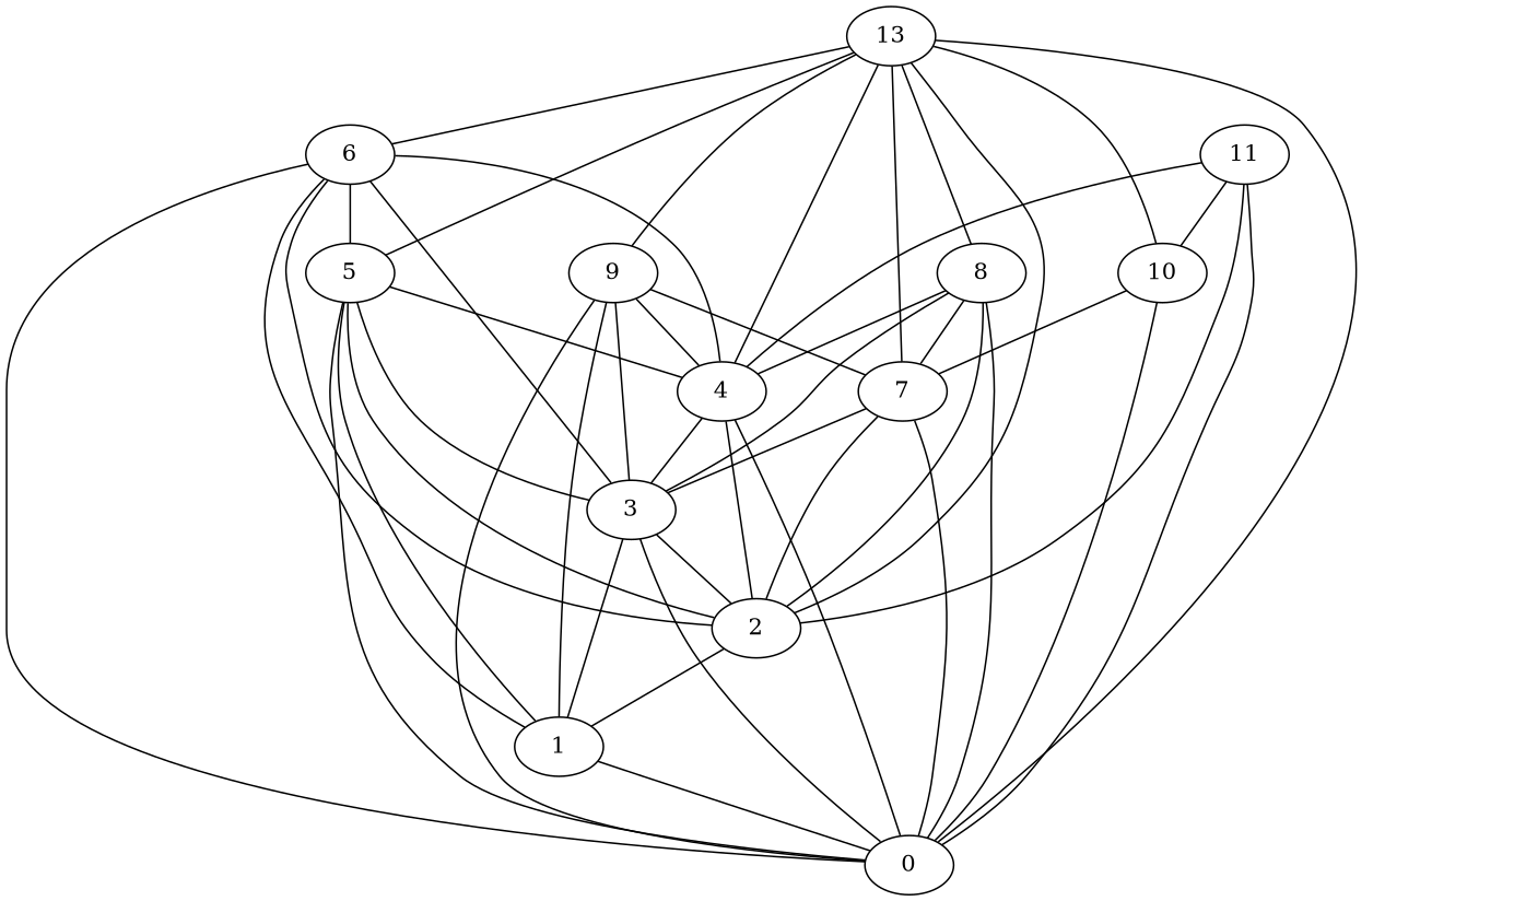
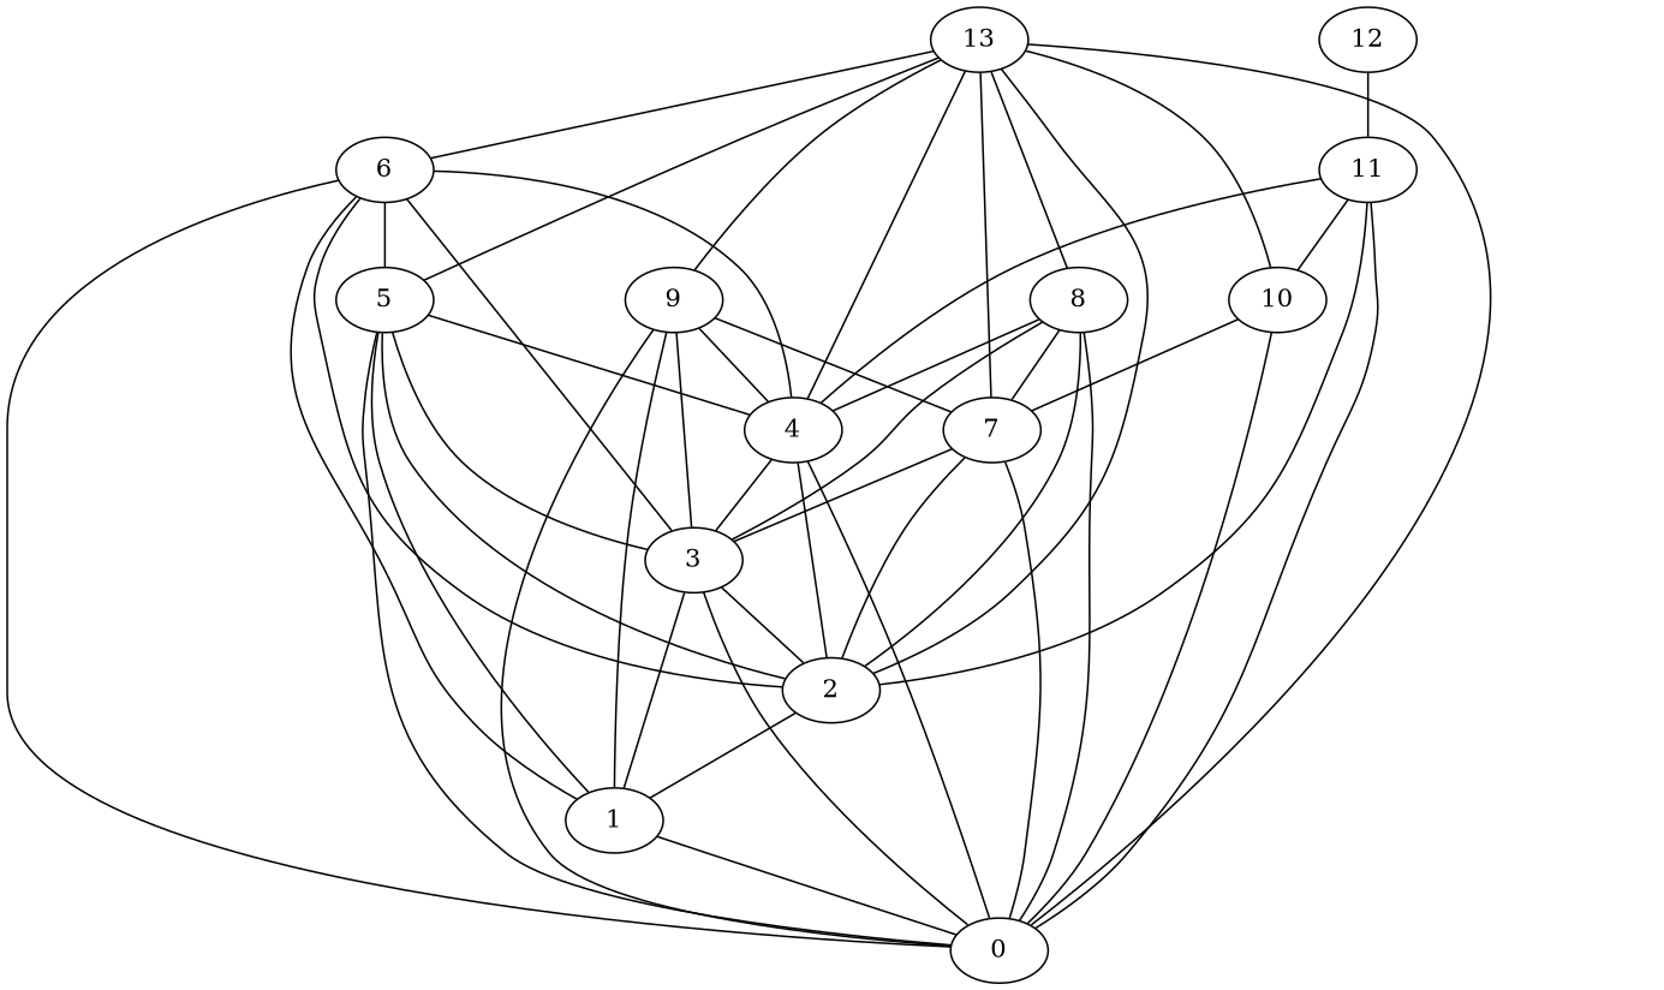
  digraph {
    rankdir=BT
    edge [arrowhead=both]
    0
    1
    3
    4
    5
    6
    7
    8
    9
    10
    11
    13
    2
+   12
    0 -> 1
    0 -> 3
    0 -> 4
    0 -> 5
    0 -> 6
    0 -> 7
    0 -> 8
    0 -> 9
    0 -> 10
    0 -> 11
    0 -> 13
    1 -> 3
    1 -> 5
    1 -> 6
    1 -> 9
    1 -> 2
    3 -> 4
    3 -> 5
    3 -> 6
    3 -> 7
    3 -> 8
    3 -> 9
    4 -> 5
    4 -> 8
    4 -> 9
    4 -> 11
    4 -> 13
    5 -> 6
    5 -> 13
    6 -> 4
    6 -> 13
    7 -> 8
    7 -> 9
    7 -> 10
    7 -> 13
    8 -> 13
    9 -> 13
    10 -> 11
    10 -> 13
+   11 -> 12
    2 -> 3
    2 -> 4
    2 -> 5
    2 -> 6
    2 -> 7
    2 -> 8
    2 -> 11
    2 -> 13
  }
